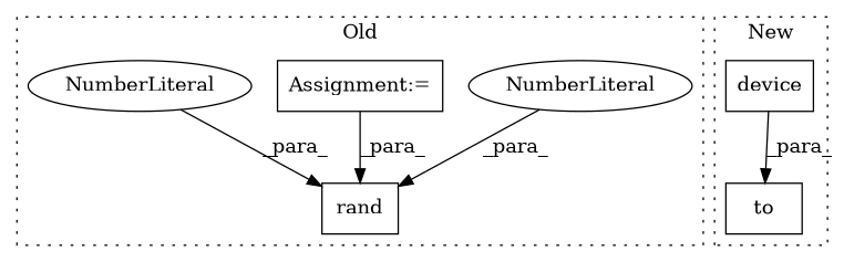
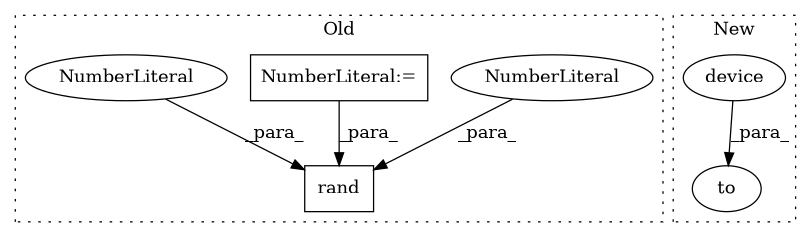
  digraph {
    node [a=32 l=1 shape=box]
    n1 [l="5,1" label=rand s="356,375"]
    n2 [a=34 label=NumberLiteral s=372 shape=ellipse]
-   n3 [a=7 label="Assignment:=" s=349]
+   n3 [a=7 label="NumberLiteral:=" s=349]
    n4 [a=34 label=NumberLiteral s=374 shape=ellipse]
-   n5 [l="7,1" label=device s="388,406"]
-   n6 [l="3,1" label=to s="379,407"]
+   n5 [l="7,1" label=device s="388,406" shape=ellipse]
+   n6 [l="3,1" label=to s="379,407" shape=ellipse]
    subgraph cluster_1 {
      label=Old
      style=dotted
      n1
      n2
      n3
      n4
    }
    subgraph cluster_2 {
      label=New
      style=dotted
      n5
      n6
    }
    n2 -> n1 [label=_para_]
    n3 -> n1 [label=_para_]
    n4 -> n1 [label=_para_]
    n5 -> n6 [label=_para_]
  }
